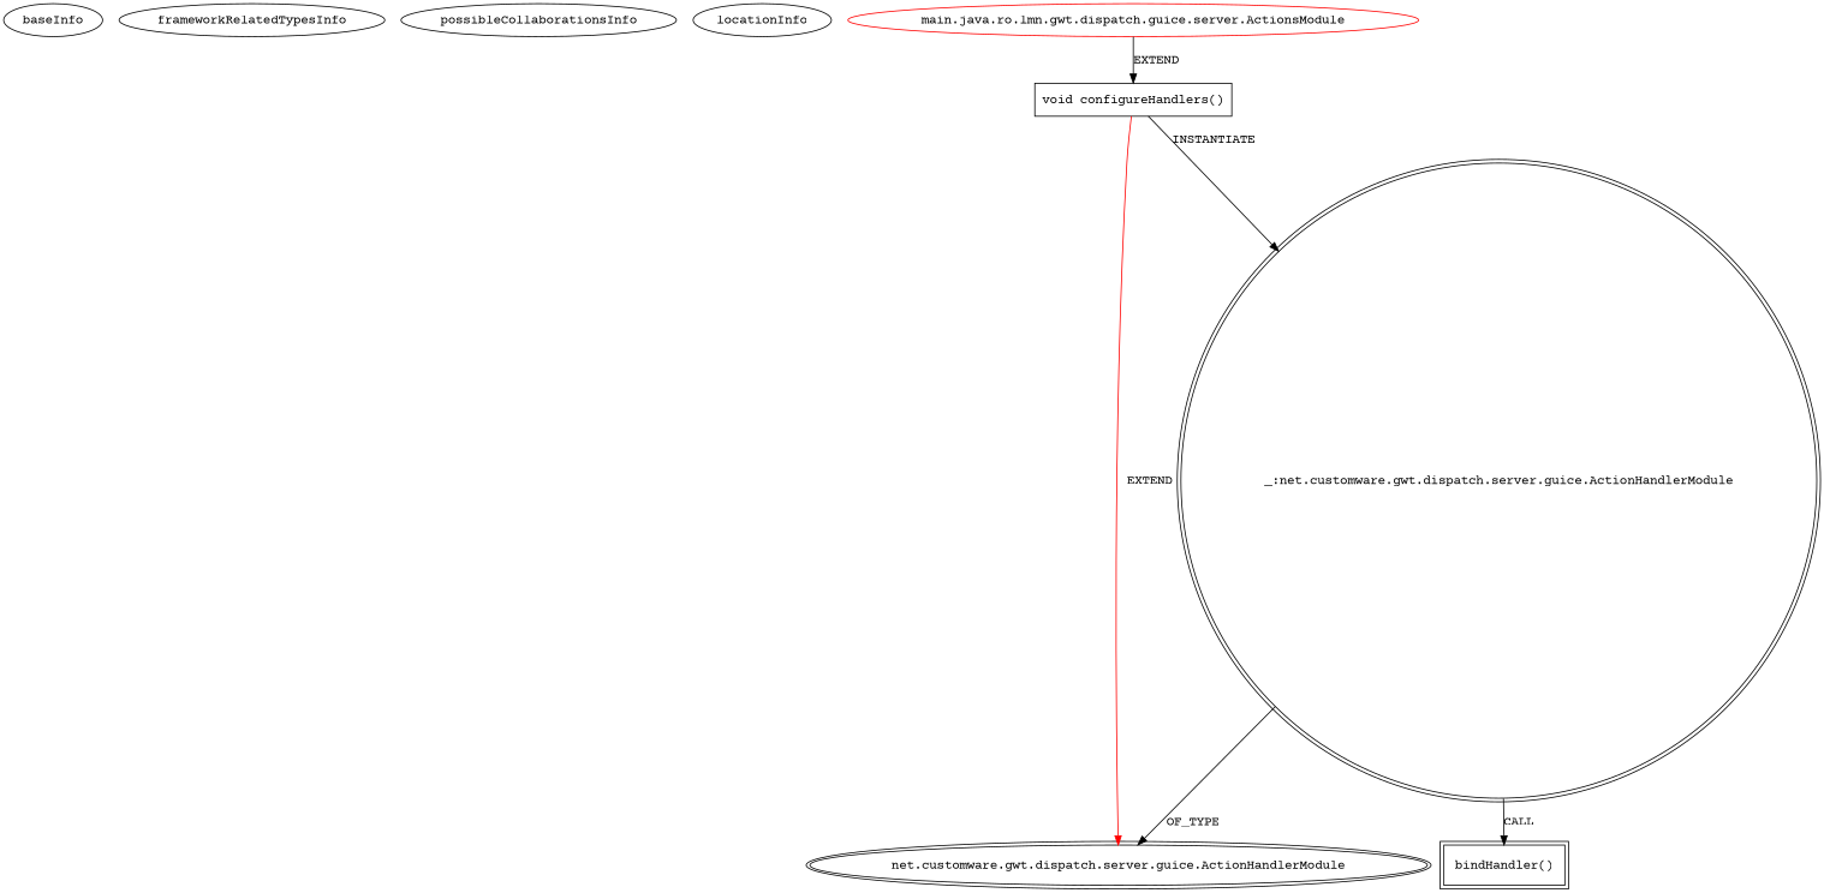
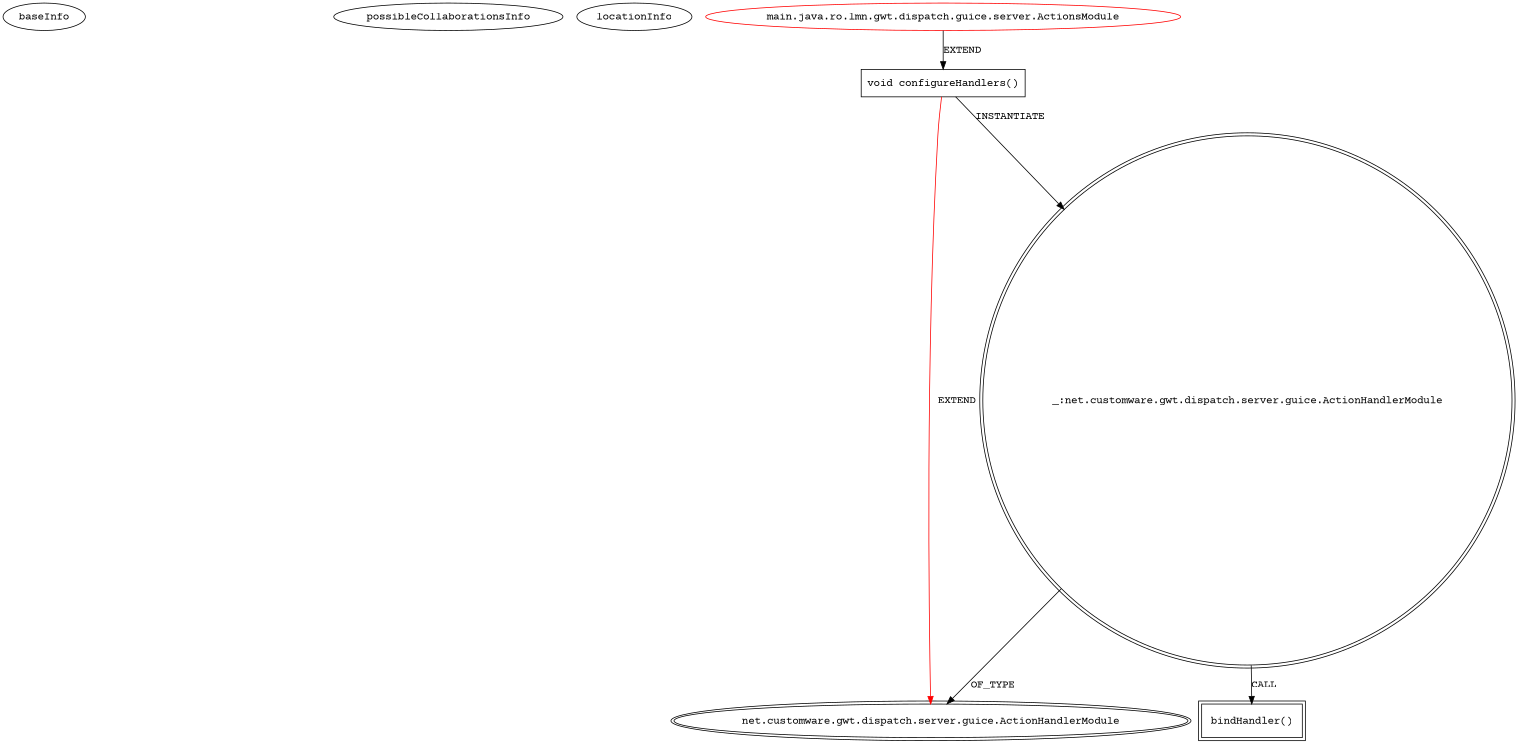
  digraph {
    fontname="Courier Prime"
    node [fontname="Courier Prime"]
    edge [fontname="Courier Prime"]
    baseInfo [category=extension_graph graphId=4426 isAnonymous=false possibleRelation=false]
-   frameworkRelatedTypesInfo [0="net.customware.gwt.dispatch.server.guice.ActionHandlerModule"]
    possibleCollaborationsInfo
    locationInfo [contextSignature=ActionsModule filePath="/rombert-gwt-dispatch-sample/gwt-dispatch-sample-master/dispatch-sample-guice/src/main/java/ro/lmn/gwt/dispatch/guice/server/ActionsModule.java" graphId=4426 projectName="rombert-gwt-dispatch-sample"]
    n5 [color=red isFrameworkType=false label="main.java.ro.lmn.gwt.dispatch.guice.server.ActionsModule" vertexType=ROOT_CLIENT_CLASS_DECLARATION]
    n6 [isFrameworkType=false label="void configureHandlers()" shape=box vertexType=OVERRIDING_METHOD_DECLARATION]
    n7 [isFrameworkType=true label="net.customware.gwt.dispatch.server.guice.ActionHandlerModule" peripheries=2 vertexType=FRAMEWORK_CLASS_TYPE]
    n8 [isFrameworkType=true label="_:net.customware.gwt.dispatch.server.guice.ActionHandlerModule" peripheries=2 shape=circle vertexType=VARIABLE_EXPRESION]
    n9 [isFrameworkType=true label="bindHandler()" peripheries=2 shape=box vertexType=INSIDE_CALL]
    n5 -> n6 [label=EXTEND]
    n6 -> n7 [color=red label=EXTEND]
    n6 -> n8 [label=INSTANTIATE]
    n8 -> n7 [label=OF_TYPE]
    n8 -> n9 [label=CALL]
  }
